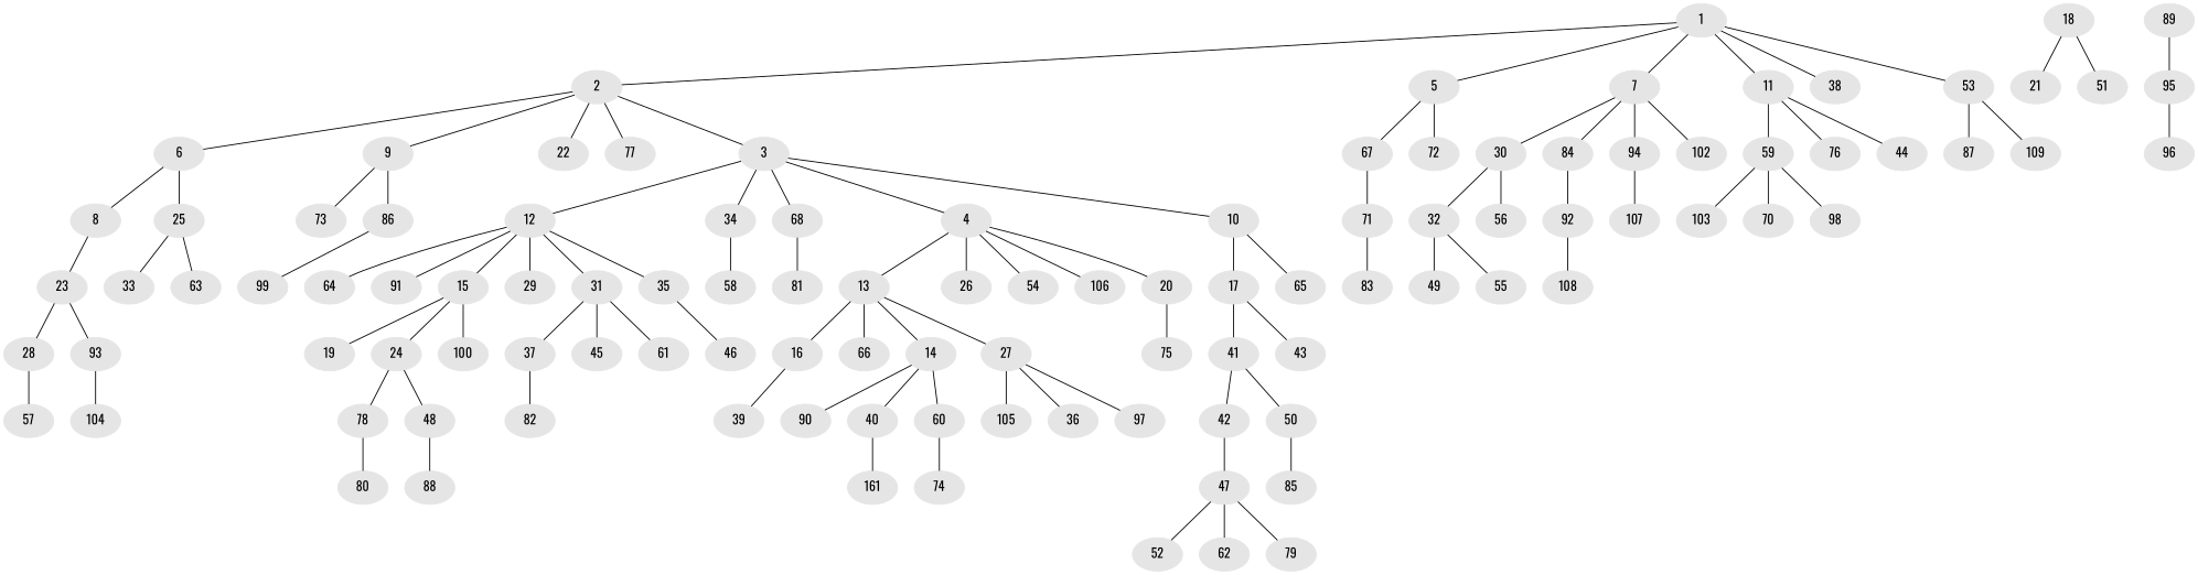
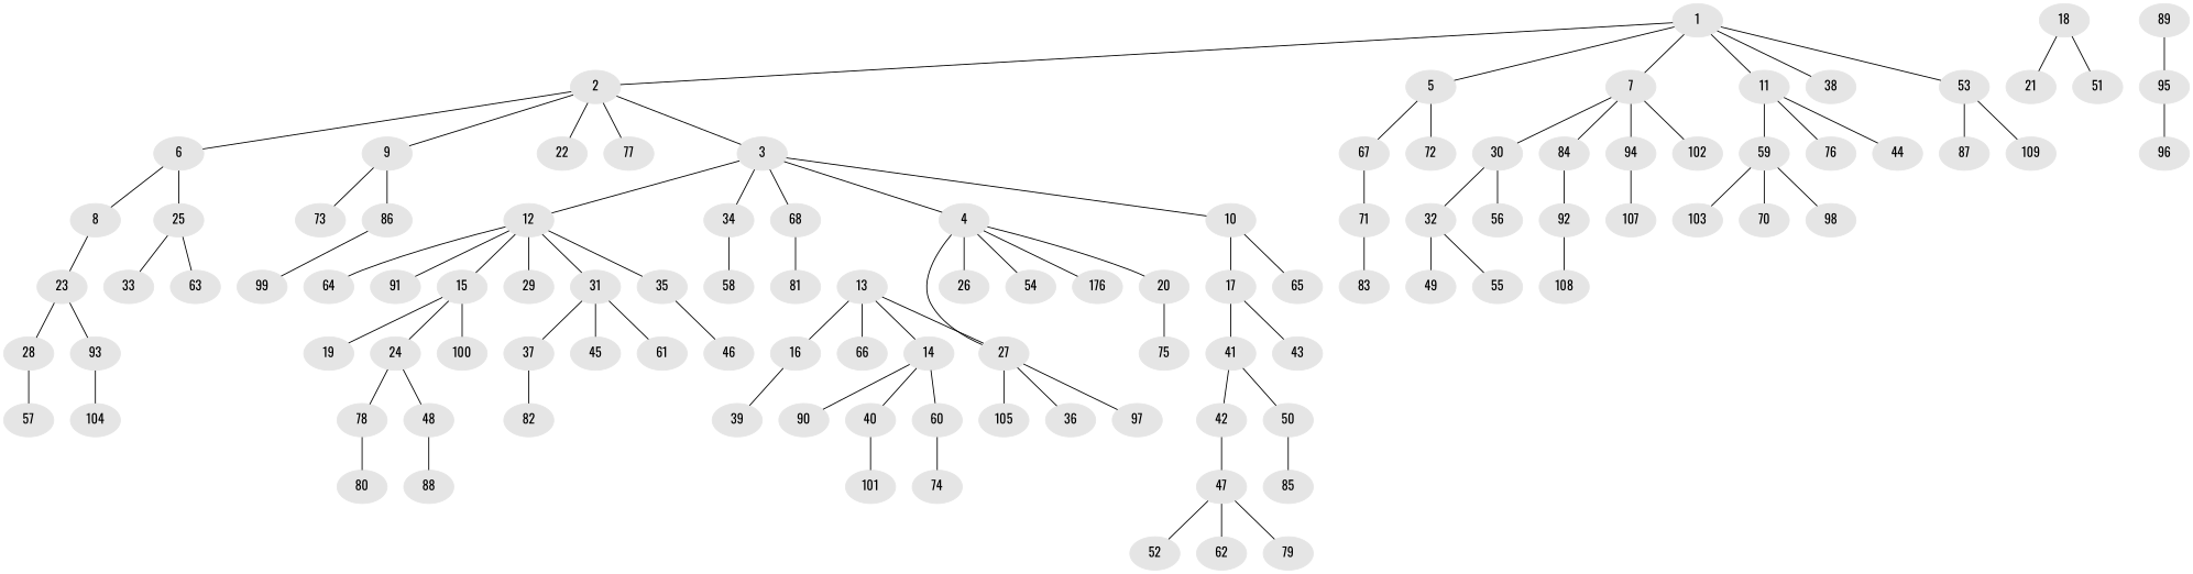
  graph {
    fontname=Oswald
    node [color=gray90 fontname=Oswald style=filled]
    edge [fontname=Oswald]
    1
    2
    5
    7
    11
    38
    53
    3
    6
    9
    22
    77
    67
    72
    30
    84
    94
    102
    44
    59
    76
    87
    109
    4
    10
    12
    34
    68
    8
    25
    73
    86
    13
    20
    26
    54
-   106
+   106 [label=176]
    17
    65
    15
    29
    31
    35
    64
    91
    58
    81
    14
    16
    27
    66
    75
    71
    23
    33
    63
    56
    32
    92
    107
    28
    93
    18
    21
    51
    99
    41
    43
    70
    98
    103
    19
    24
    100
    37
    45
    61
    46
    40
    60
    90
    39
    36
    97
    105
-   101 [label=161]
+   101
    74
    48
    78
    42
    50
    57
    104
    88
    80
    49
    55
    82
    47
    85
    52
    62
    79
    83
    89
    95
    108
    96
    1 -- 2
    1 -- 5
    1 -- 7
    1 -- 11
    1 -- 38
    1 -- 53
    2 -- 3
    2 -- 6
    2 -- 9
    2 -- 22
    2 -- 77
    5 -- 67
    5 -- 72
    7 -- 30
    7 -- 84
    7 -- 94
    7 -- 102
    11 -- 44
    11 -- 59
    11 -- 76
    53 -- 87
    53 -- 109
    3 -- 4
    3 -- 10
    3 -- 12
    3 -- 34
    3 -- 68
    6 -- 8
    6 -- 25
    9 -- 73
    9 -- 86
    67 -- 71
    30 -- 56
    30 -- 32
    84 -- 92
    94 -- 107
    59 -- 70
    59 -- 98
    59 -- 103
-   4 -- 13
+   4 -- 27
    4 -- 20
    4 -- 26
    4 -- 54
    4 -- 106
    10 -- 17
    10 -- 65
    12 -- 15
    12 -- 29
    12 -- 31
    12 -- 35
    12 -- 64
    12 -- 91
    34 -- 58
    68 -- 81
    8 -- 23
    25 -- 33
    25 -- 63
    86 -- 99
    13 -- 14
    13 -- 16
    13 -- 27
    13 -- 66
    20 -- 75
    17 -- 41
    17 -- 43
    15 -- 19
    15 -- 24
    15 -- 100
    31 -- 37
    31 -- 45
    31 -- 61
    35 -- 46
    14 -- 40
    14 -- 60
    14 -- 90
    16 -- 39
    27 -- 36
    27 -- 97
    27 -- 105
    71 -- 83
    23 -- 28
    23 -- 93
    32 -- 49
    32 -- 55
    92 -- 108
    28 -- 57
    93 -- 104
    18 -- 21
    18 -- 51
    41 -- 42
    41 -- 50
    24 -- 48
    24 -- 78
    37 -- 82
    40 -- 101
    60 -- 74
    48 -- 88
    78 -- 80
    42 -- 47
    50 -- 85
    47 -- 52
    47 -- 62
    47 -- 79
    89 -- 95
    95 -- 96
  }
